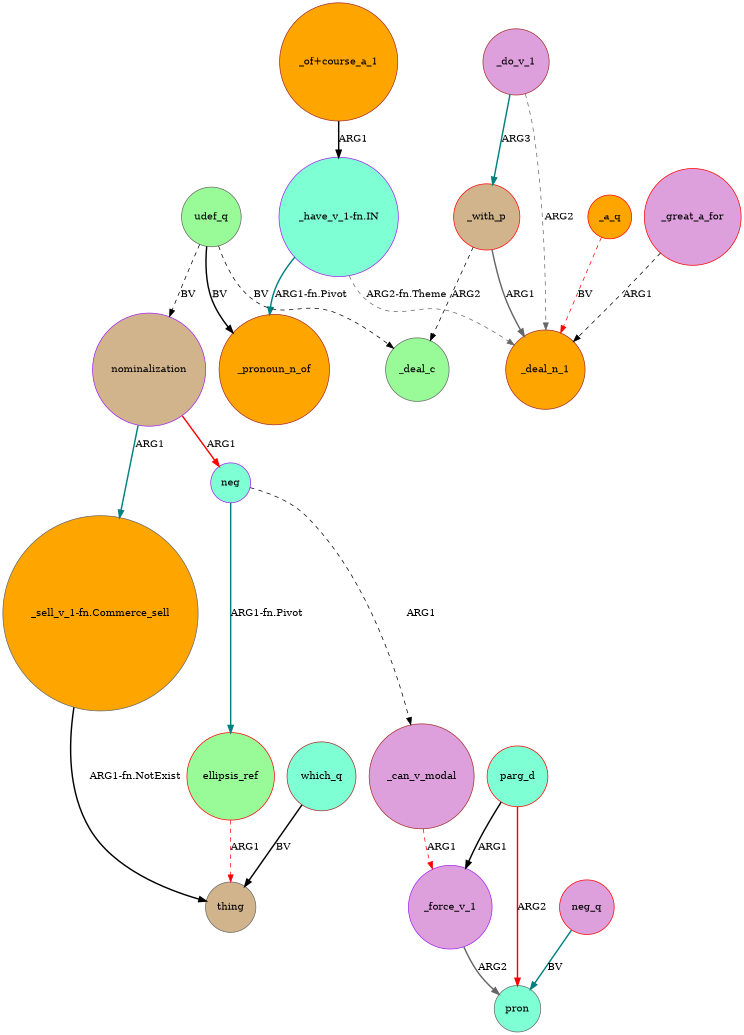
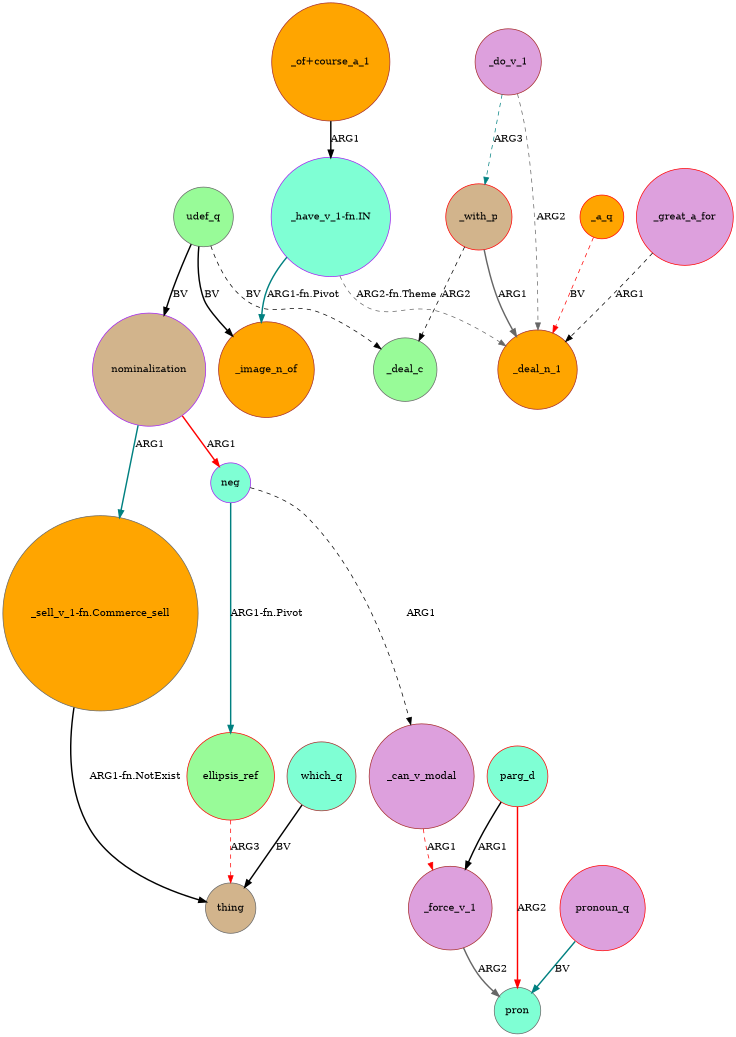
  digraph {
    node [color=red fillcolor=orange shape=circle style=filled]
    edge [color=black style=bold]
    _with_p [fillcolor=tan]
    n2 [color=gray40 fillcolor=palegreen label=_deal_c]
    _deal_n_1 [color=brown]
    _can_v_modal [color=brown fillcolor=plum]
-   _force_v_1 [color=purple fillcolor=plum]
+   _force_v_1 [color=brown fillcolor=plum]
    pron [color=gray40 fillcolor=aquamarine]
    "_have_v_1-fn.IN" [color=purple fillcolor=aquamarine]
-   _image_n_of [color=brown label=_pronoun_n_of]
+   _image_n_of [color=brown]
    _a_q
    parg_d [fillcolor=aquamarine]
    "_sell_v_1-fn.Commerce_sell" [color=gray40]
    thing [color=gray40 fillcolor=tan]
    _do_v_1 [color=brown fillcolor=plum]
    neg [color=purple fillcolor=aquamarine]
    ellipsis_ref [fillcolor=palegreen]
-   pronoun_q [fillcolor=plum label=neg_q]
+   pronoun_q [fillcolor=plum]
    "_of+course_a_1" [color=brown]
    nominalization [color=purple fillcolor=tan]
    udef_q [color=gray40 fillcolor=palegreen]
    _great_a_for [fillcolor=plum]
    which_q [color=brown fillcolor=aquamarine]
    _with_p -> n2 [label=ARG2 style=dashed]
    _with_p -> _deal_n_1 [color=gray40 label=ARG1]
    _can_v_modal -> _force_v_1 [color=red label=ARG1 style=dashed]
    _force_v_1 -> pron [color=gray40 label=ARG2]
    "_have_v_1-fn.IN" -> _deal_n_1 [color=gray40 label="ARG2-fn.Theme" style=dashed]
    "_have_v_1-fn.IN" -> _image_n_of [color=teal label="ARG1-fn.Pivot"]
    _a_q -> _deal_n_1 [color=red label=BV style=dashed]
    parg_d -> _force_v_1 [label=ARG1]
    parg_d -> pron [color=red label=ARG2]
    "_sell_v_1-fn.Commerce_sell" -> thing [label="ARG1-fn.NotExist"]
-   _do_v_1 -> _with_p [color=teal label=ARG3]
+   _do_v_1 -> _with_p [color=teal label=ARG3 style=dashed]
    _do_v_1 -> _deal_n_1 [color=gray40 label=ARG2 style=dashed]
    neg -> _can_v_modal [label=ARG1 style=dashed]
    neg -> ellipsis_ref [color=teal label="ARG1-fn.Pivot"]
-   ellipsis_ref -> thing [color=red label=ARG1 style=dashed]
+   ellipsis_ref -> thing [color=red label=ARG3 style=dashed]
    pronoun_q -> pron [color=teal label=BV]
    "_of+course_a_1" -> "_have_v_1-fn.IN" [label=ARG1]
    nominalization -> "_sell_v_1-fn.Commerce_sell" [color=teal label=ARG1]
    nominalization -> neg [color=red label=ARG1]
    udef_q -> n2 [label=BV style=dashed]
    udef_q -> _image_n_of [label=BV]
-   udef_q -> nominalization [label=BV style=dashed]
+   udef_q -> nominalization [label=BV]
    _great_a_for -> _deal_n_1 [label=ARG1 style=dashed]
    which_q -> thing [label=BV]
  }
